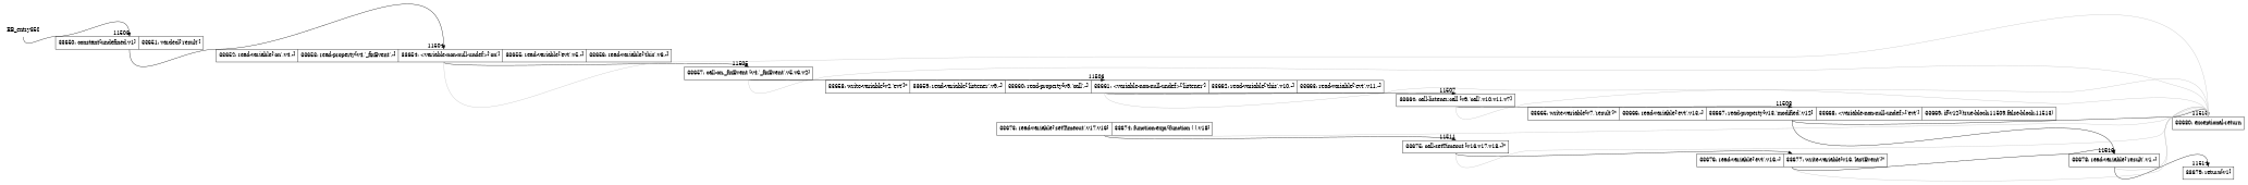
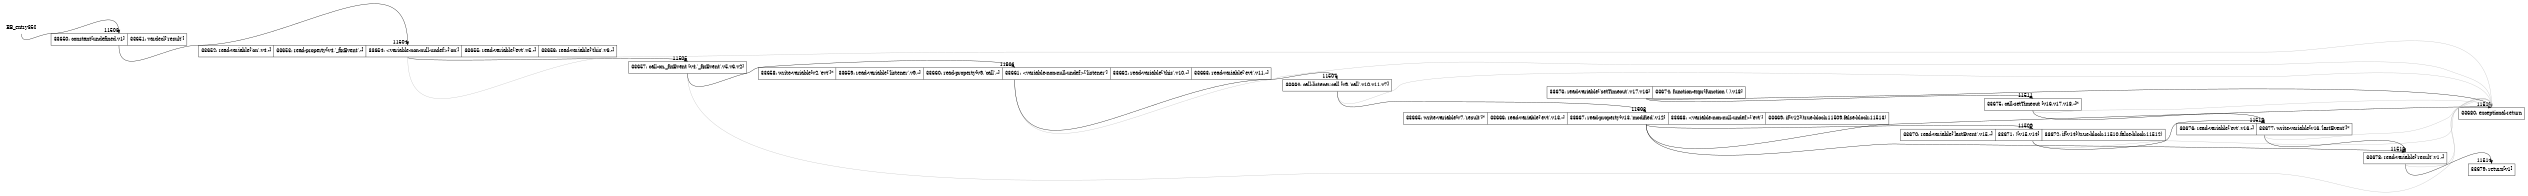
  digraph {
    rankdir=LR
    node [shape=record]
    edge [headport=n tailport=s]
    n1 [label=BB_entry850 shape=none]
    n2 [label="{33650: constant[undefined,v1]|33651: vardecl['result']}"]
    n3 [label="{33652: read-variable['on',v4,-]|33653: read-property[v4,'_fixEvent',-]|33654: \<variable-non-null-undef\>['on']|33655: read-variable['evt',v5,-]|33656: read-variable['this',v6,-]}"]
    n4 [label="{33657: call-on._fixEvent [v4,'_fixEvent',v5,v6,v2]}"]
    n5 [label="{33680: exceptional-return}"]
    n6 [label="{33658: write-variable[v2,'evt']*|33659: read-variable['listener',v9,-]|33660: read-property[v9,'call',-]|33661: \<variable-non-null-undef\>['listener']|33662: read-variable['this',v10,-]|33663: read-variable['evt',v11,-]}"]
    n7 [label="{33664: call-listener.call [v9,'call',v10,v11,v7]}"]
    n8 [label="{33665: write-variable[v7,'result']*|33666: read-variable['evt',v13,-]|33667: read-property[v13,'modified',v12]|33668: \<variable-non-null-undef\>['evt']|33669: if[v12](true-block:11509,false-block:11513)}"]
+   n9 [label="{33670: read-variable['lastEvent',v15,-]|33671: ![v15,v14]|33672: if[v14](true-block:11510,false-block:11512)}"]
    n10 [label="{33678: read-variable['result',v1,-]}"]
    n11 [label="{33676: read-variable['evt',v16,-]|33677: write-variable[v16,'lastEvent']*}"]
    n12 [label="{33679: return[v1]}"]
    n13 [label="{33673: read-variable['setTimeout',v17,v16]|33674: function-expr[function ( ),v18]}"]
    n14 [label="{33675: call-setTimeout [v16,v17,v18,-]*}"]
    n1 -> n2 [headlabel="    11503"]
    n2 -> n3 [headlabel="      11504"]
    n3 -> n4 [headlabel="      11505"]
    n3 -> n5 [color=gray headlabel="      11515"]
    n4 -> n5 [color=gray]
    n4 -> n6 [headlabel="      11506"]
    n6 -> n5 [color=gray]
    n6 -> n7 [headlabel="      11507"]
    n7 -> n5 [color=gray]
    n7 -> n8 [headlabel="      11508"]
    n8 -> n5 [color=black]
+   n8 -> n9 [headlabel="      11509"]
    n8 -> n10 [headlabel="      11513"]
+   n9 -> n5 [color=gray]
+   n9 -> n11 [headlabel="      11512"]
    n10 -> n5 [color=gray]
    n10 -> n12 [headlabel="      11514"]
    n11 -> n5 [color=gray]
    n11 -> n10
-   n13 -> n5 [color=gray]
+   n13 -> n5 [color=black]
    n13 -> n14 [headlabel="      11511"]
    n14 -> n5 [color=gray]
    n14 -> n11
  }
